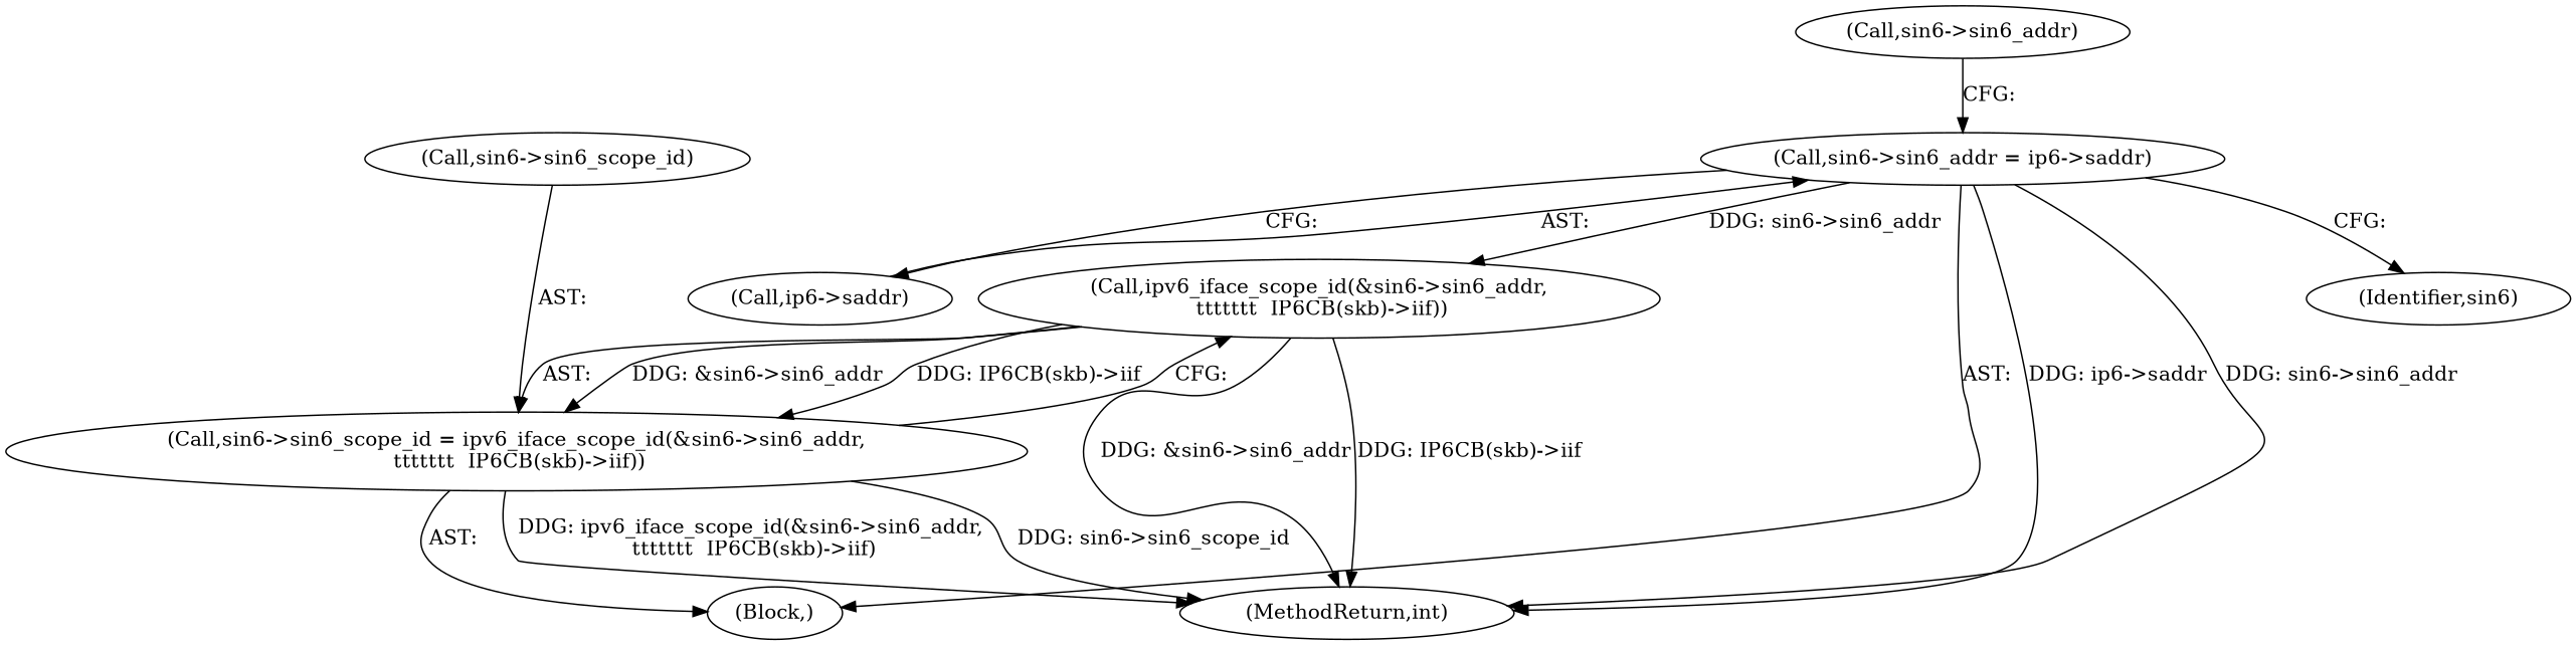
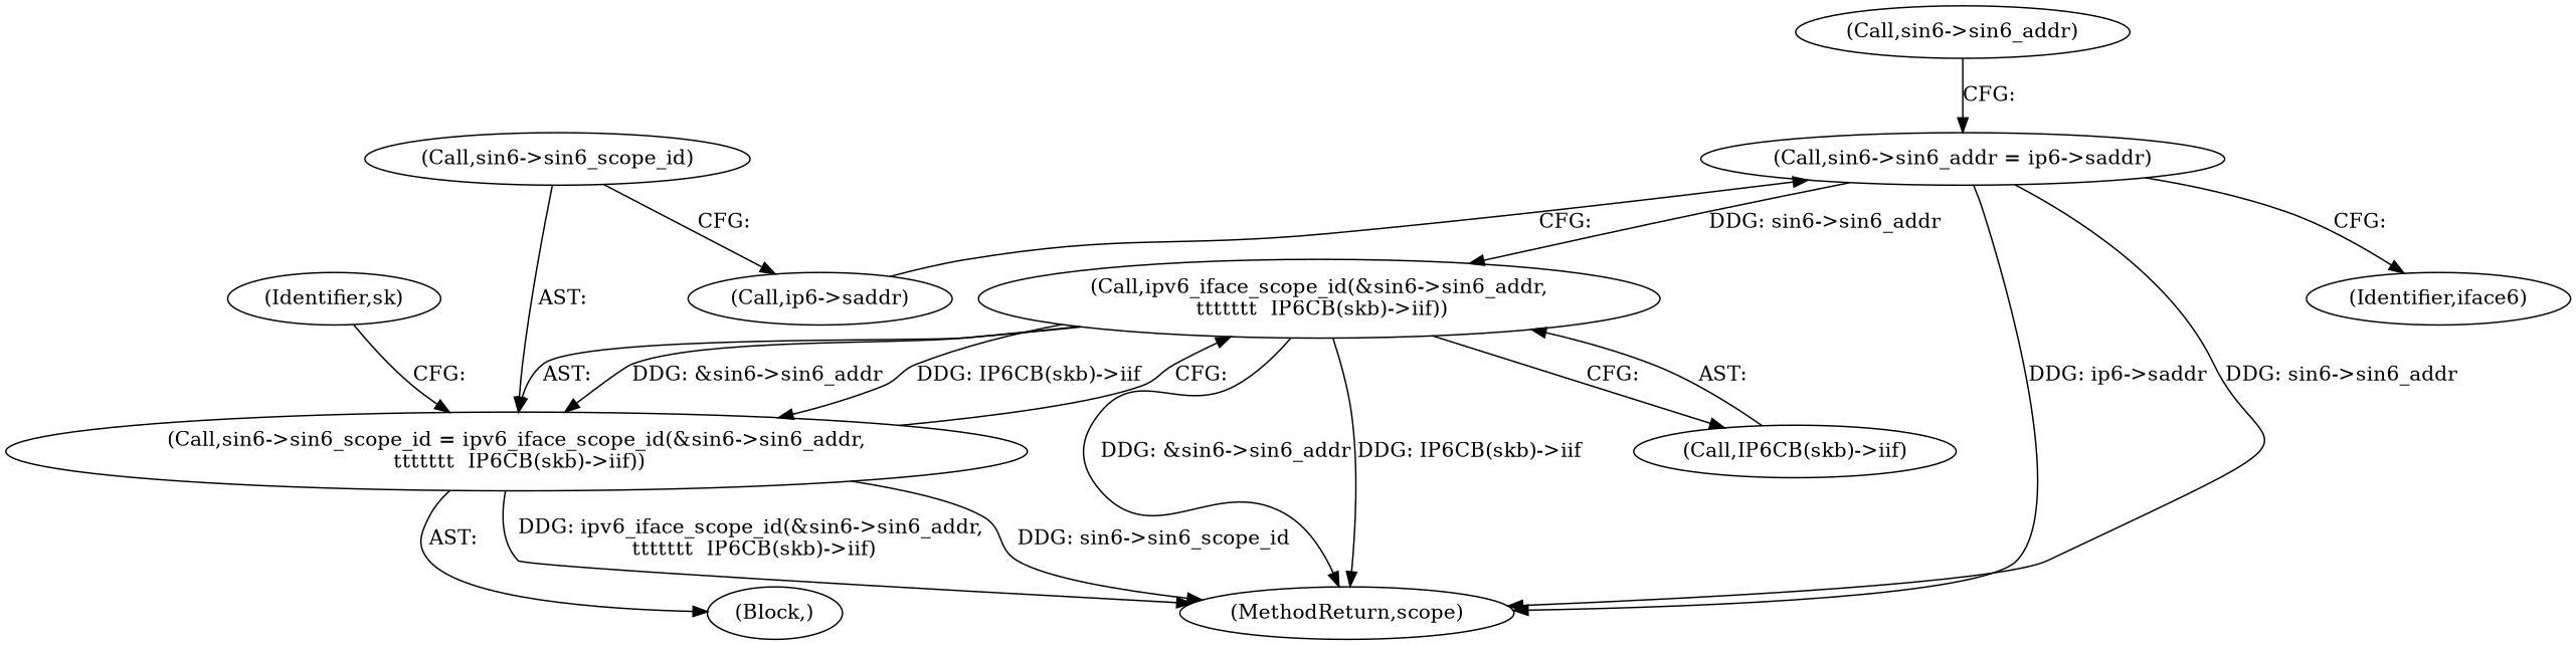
  digraph {
    n1 [label="(Call,sin6->sin6_addr = ip6->saddr)"]
    n2 [label="(Call,ipv6_iface_scope_id(&sin6->sin6_addr,\n \t\t\t\t\t\t\t  IP6CB(skb)->iif))"]
    n3 [label="(Call,ip6->saddr)"]
    n4 [label="(Block,)"]
-   n5 [label="(MethodReturn,int)"]
-   n6 [label="(Identifier,sin6)"]
+   n5 [label="(MethodReturn,scope)"]
+   n6 [label="(Identifier,iface6)"]
    n7 [label="(Call,sin6->sin6_scope_id = ipv6_iface_scope_id(&sin6->sin6_addr,\n \t\t\t\t\t\t\t  IP6CB(skb)->iif))"]
+   n8 [label="(Call,IP6CB(skb)->iif)"]
+   n9 [label="(Identifier,sk)"]
    n10 [label="(Call,sin6->sin6_addr)"]
    n11 [label="(Call,sin6->sin6_scope_id)"]
    n1 -> n2 [label="DDG: sin6->sin6_addr"]
-   n1 -> n3 [label="CFG: "]
-   n1 -> n4 [label="AST: "]
+   n11 -> n3 [label="CFG: "]
    n1 -> n5 [label="DDG: ip6->saddr"]
    n1 -> n5 [label="DDG: sin6->sin6_addr"]
    n1 -> n6 [label="CFG: "]
    n2 -> n5 [label="DDG: &sin6->sin6_addr"]
    n2 -> n5 [label="DDG: IP6CB(skb)->iif"]
    n2 -> n7 [label="AST: "]
    n2 -> n7 [label="DDG: &sin6->sin6_addr"]
    n2 -> n7 [label="DDG: IP6CB(skb)->iif"]
-   n3 -> n1 [label="AST: "]
+   n2 -> n8 [label="CFG: "]
+   n3 -> n1 [label="CFG: "]
    n7 -> n2 [label="CFG: "]
    n7 -> n4 [label="AST: "]
    n7 -> n5 [label="DDG: ipv6_iface_scope_id(&sin6->sin6_addr,\n \t\t\t\t\t\t\t  IP6CB(skb)->iif)"]
    n7 -> n5 [label="DDG: sin6->sin6_scope_id"]
+   n8 -> n2 [label="AST: "]
+   n9 -> n7 [label="CFG: "]
    n10 -> n1 [label="CFG: "]
    n11 -> n7 [label="AST: "]
  }
